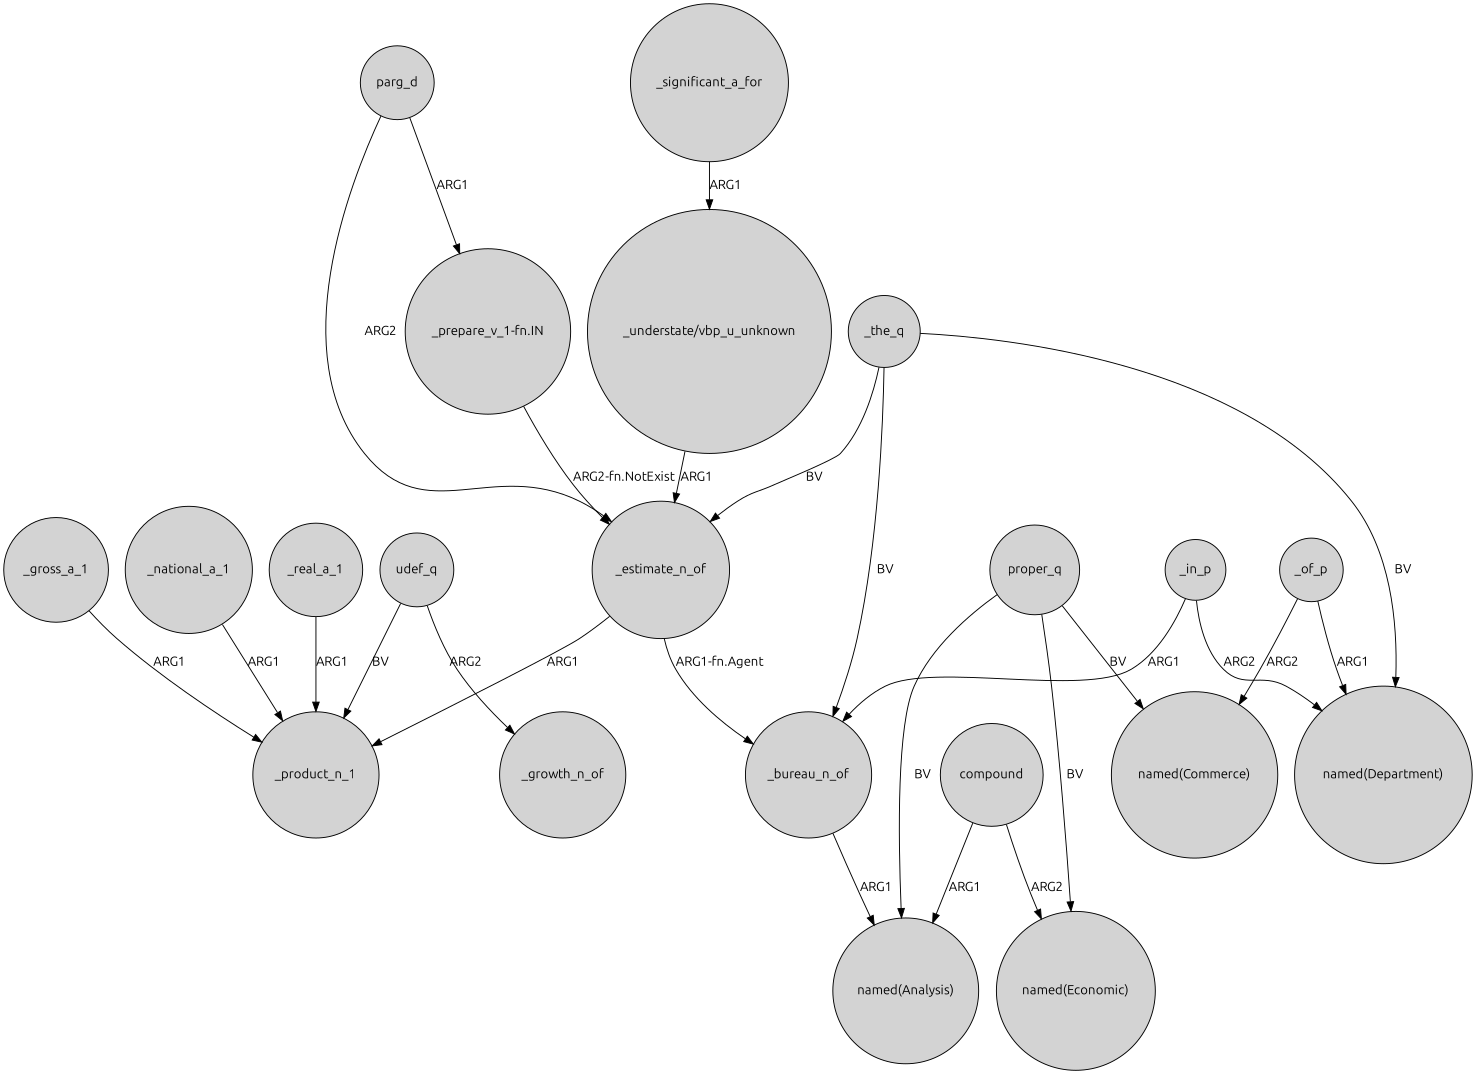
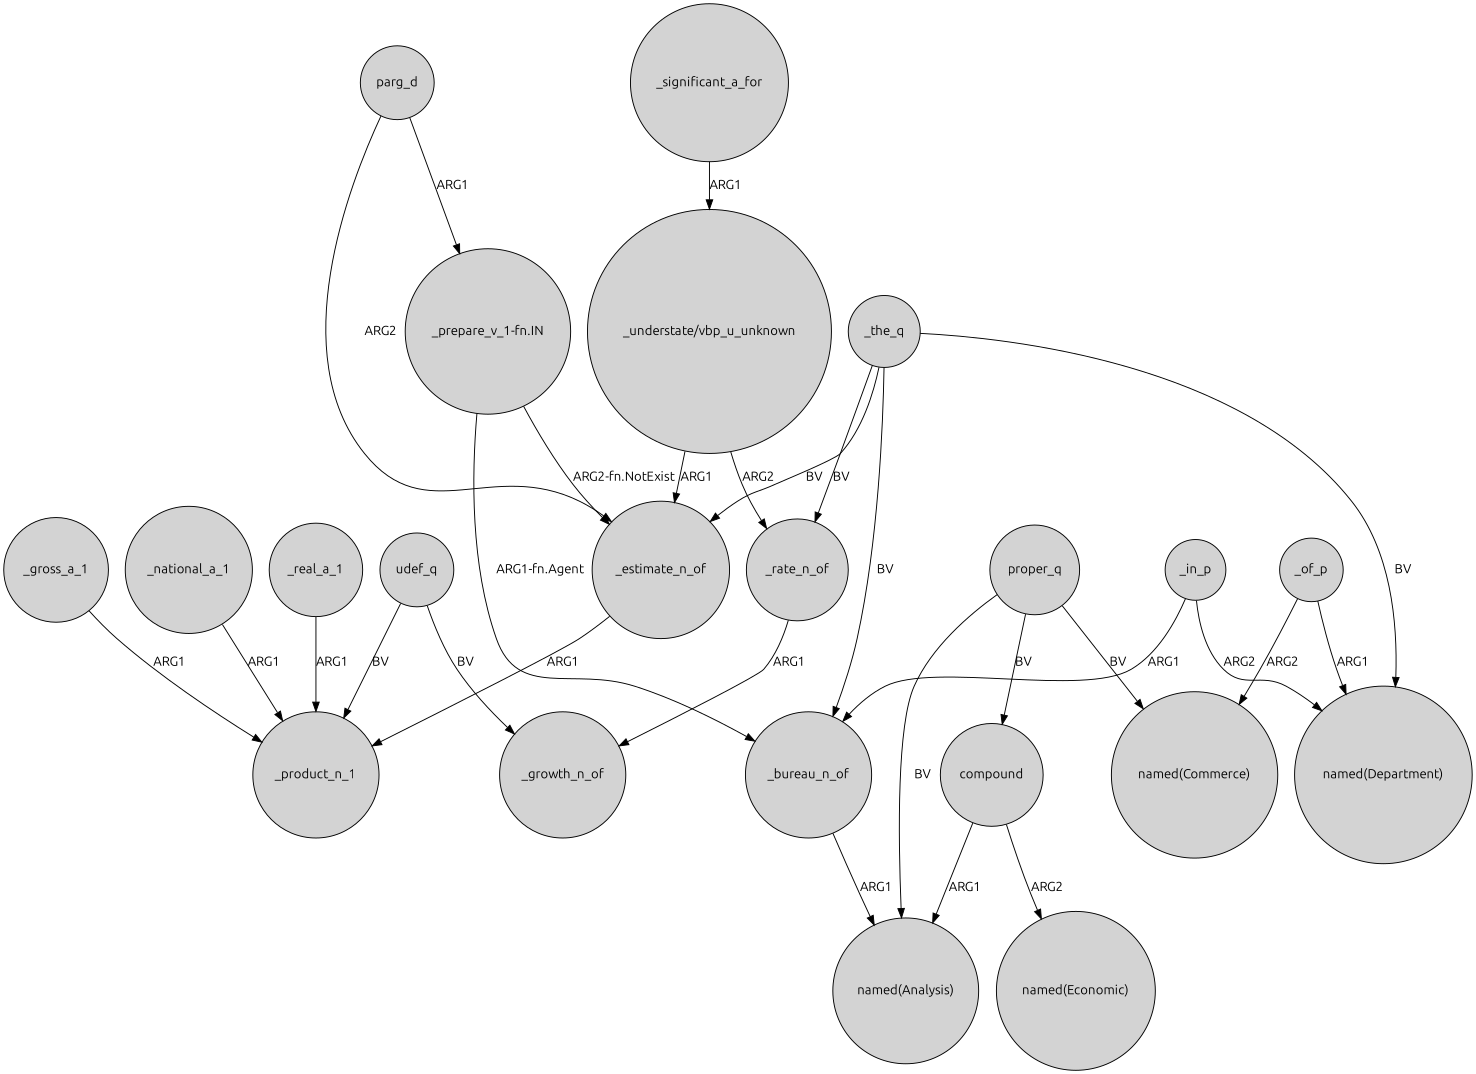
  digraph {
    fontname=Ubuntu
    node [fontname=Ubuntu shape=circle style=filled]
    edge [fontname=Ubuntu]
    _significant_a_for
    "_understate/vbp_u_unknown"
+   _rate_n_of
    _estimate_n_of
    _growth_n_of
    _product_n_1
    proper_q
    "named(Analysis)"
    "named(Economic)"
    "named(Commerce)"
    _in_p
    _bureau_n_of
    "named(Department)"
    _gross_a_1
    parg_d
    "_prepare_v_1-fn.IN"
    _of_p
    _the_q
    _national_a_1
    compound
    udef_q
    _real_a_1
    _significant_a_for -> "_understate/vbp_u_unknown" [label=ARG1]
+   "_understate/vbp_u_unknown" -> _rate_n_of [label=ARG2]
    "_understate/vbp_u_unknown" -> _estimate_n_of [label=ARG1]
+   _rate_n_of -> _growth_n_of [label=ARG1]
    _estimate_n_of -> _product_n_1 [label=ARG1]
    proper_q -> "named(Analysis)" [label=BV]
-   proper_q -> "named(Economic)" [label=BV]
+   proper_q -> compound [label=BV]
    proper_q -> "named(Commerce)" [label=BV]
    _in_p -> _bureau_n_of [label=ARG1]
    _in_p -> "named(Department)" [label=ARG2]
    _bureau_n_of -> "named(Analysis)" [label=ARG1]
    _gross_a_1 -> _product_n_1 [label=ARG1]
    parg_d -> _estimate_n_of [label=ARG2]
    parg_d -> "_prepare_v_1-fn.IN" [label=ARG1]
    "_prepare_v_1-fn.IN" -> _estimate_n_of [label="ARG2-fn.NotExist"]
-   _estimate_n_of -> _bureau_n_of [label="ARG1-fn.Agent"]
+   "_prepare_v_1-fn.IN" -> _bureau_n_of [label="ARG1-fn.Agent"]
    _of_p -> "named(Commerce)" [label=ARG2]
    _of_p -> "named(Department)" [label=ARG1]
+   _the_q -> _rate_n_of [label=BV]
    _the_q -> _estimate_n_of [label=BV]
    _the_q -> _bureau_n_of [label=BV]
    _the_q -> "named(Department)" [label=BV]
    _national_a_1 -> _product_n_1 [label=ARG1]
    compound -> "named(Analysis)" [label=ARG1]
    compound -> "named(Economic)" [label=ARG2]
-   udef_q -> _growth_n_of [label=ARG2]
+   udef_q -> _growth_n_of [label=BV]
    udef_q -> _product_n_1 [label=BV]
    _real_a_1 -> _product_n_1 [label=ARG1]
  }
